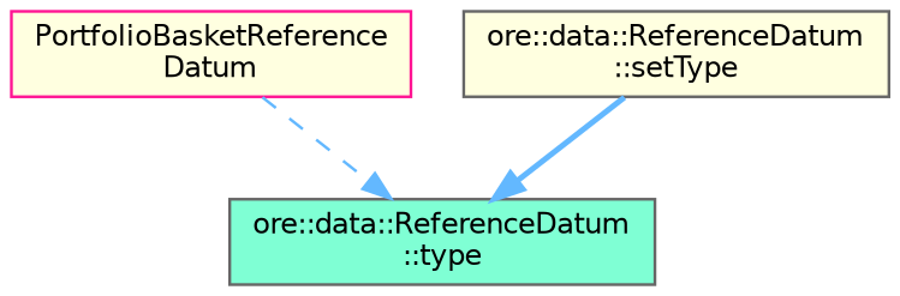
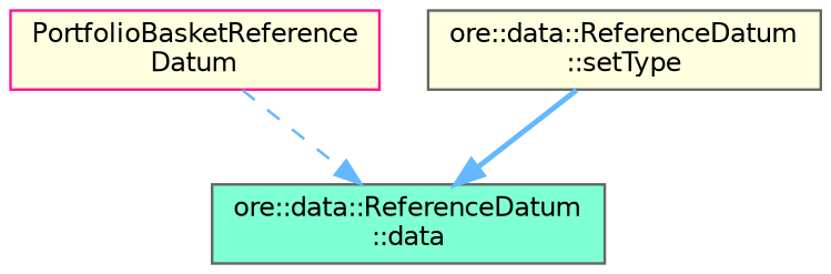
  digraph {
    rankdir=TB
    node [color=gray40 fillcolor=lightyellow fontname=Helvetica fontsize=10 shape=box style=filled]
    edge [arrowhead=normal color=steelblue1 fontname=Helvetica fontsize=10 labelfontname=Helvetica labelfontsize=10]
    n1 [color=deeppink fontcolor=black height=0.2 label="PortfolioBasketReference\lDatum" width=0.4]
-   n2 [fillcolor=aquamarine height=0.2 label="ore::data::ReferenceDatum\l::type" width=0.4]
+   n2 [fillcolor=aquamarine height=0.2 label="ore::data::ReferenceDatum\l::data" width=0.4]
    n3 [height=0.2 label="ore::data::ReferenceDatum\l::setType" width=0.4]
    n1 -> n2 [style=dashed]
    n3 -> n2 [style=bold]
  }
